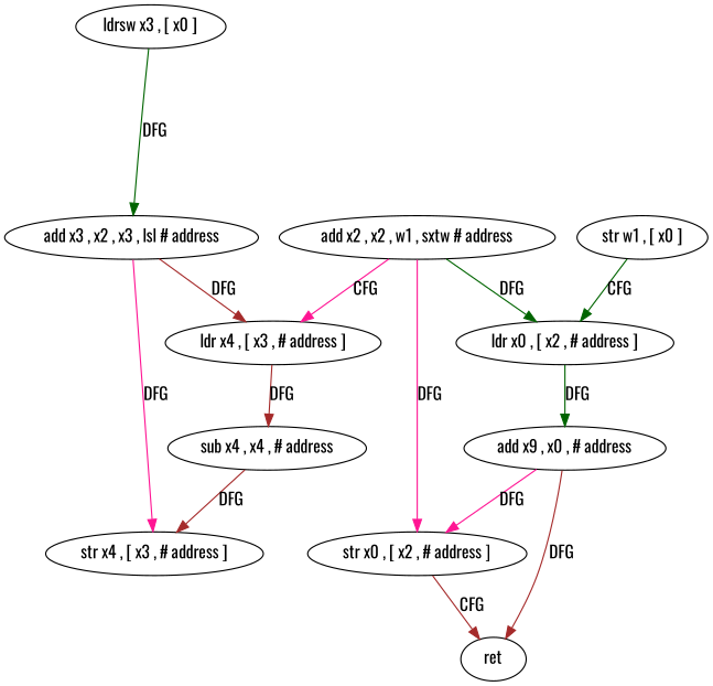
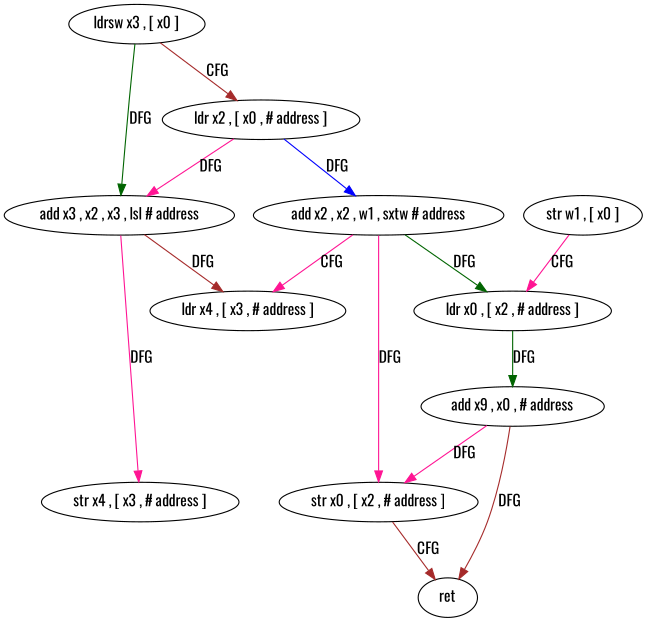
  digraph {
    fontname=Oswald
    node [fontname=Oswald]
    edge [color=brown fontname=Oswald]
    n1 [label="ldrsw x3 , [ x0 ]"]
+   n2 [label="ldr x2 , [ x0 , # address ]"]
    n3 [label="add x3 , x2 , x3 , lsl # address"]
    n4 [label="add x2 , x2 , w1 , sxtw # address"]
    n5 [label="ldr x4 , [ x3 , # address ]"]
    n6 [label="str x4 , [ x3 , # address ]"]
    n7 [label="ldr x0 , [ x2 , # address ]"]
    n8 [label="str x0 , [ x2 , # address ]"]
-   n9 [label="sub x4 , x4 , # address"]
    n10 [label="add x9 , x0 , # address"]
    n11 [label=ret]
    n12 [label="str w1 , [ x0 ]"]
+   n1 -> n2 [label=CFG]
    n1 -> n3 [color=darkgreen label=DFG]
+   n2 -> n3 [color=deeppink label=DFG]
+   n2 -> n4 [color=blue label=DFG]
    n3 -> n5 [label=DFG]
    n3 -> n6 [color=deeppink label=DFG]
    n4 -> n5 [color=deeppink label=CFG]
    n4 -> n7 [color=darkgreen label=DFG]
    n4 -> n8 [color=deeppink label=DFG]
-   n5 -> n9 [label=DFG]
    n7 -> n10 [color=darkgreen label=DFG]
    n8 -> n11 [label=CFG]
-   n9 -> n6 [label=DFG]
    n10 -> n8 [color=deeppink label=DFG]
    n10 -> n11 [label=DFG]
-   n12 -> n7 [color=darkgreen label=CFG]
+   n12 -> n7 [color=deeppink label=CFG]
  }
